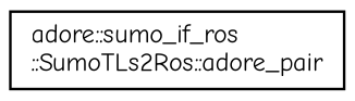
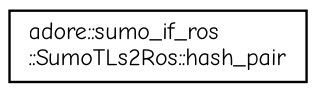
  digraph {
    rankdir=LR
    fontname="Comic Neue"
-   n1 [color=black fillcolor=white fontname="Comic Neue" fontsize=10 height=0.2 label="adore::sumo_if_ros\l::SumoTLs2Ros::adore_pair" shape=record style=filled width=0.4]
+   n1 [color=black fillcolor=white fontname="Comic Neue" fontsize=10 height=0.2 label="adore::sumo_if_ros\l::SumoTLs2Ros::hash_pair" shape=record style=filled width=0.4]
  }
